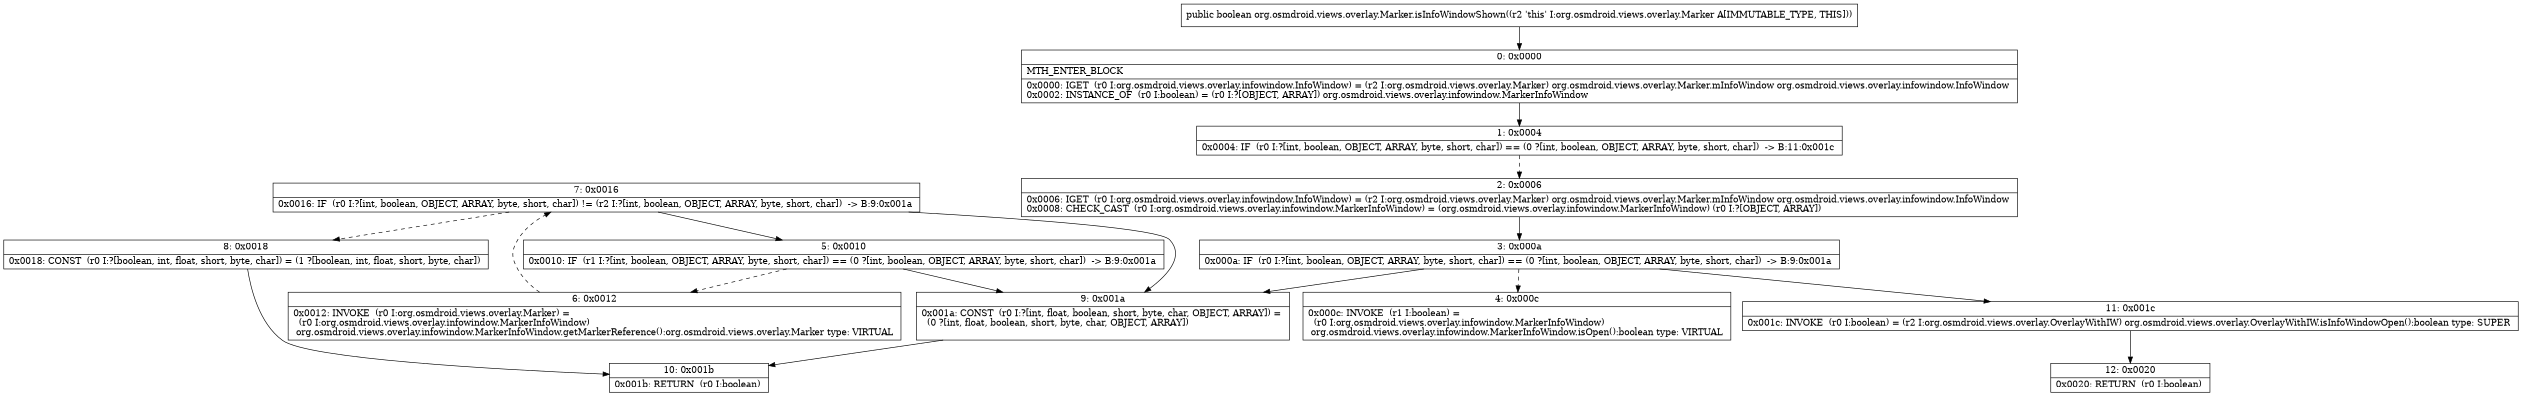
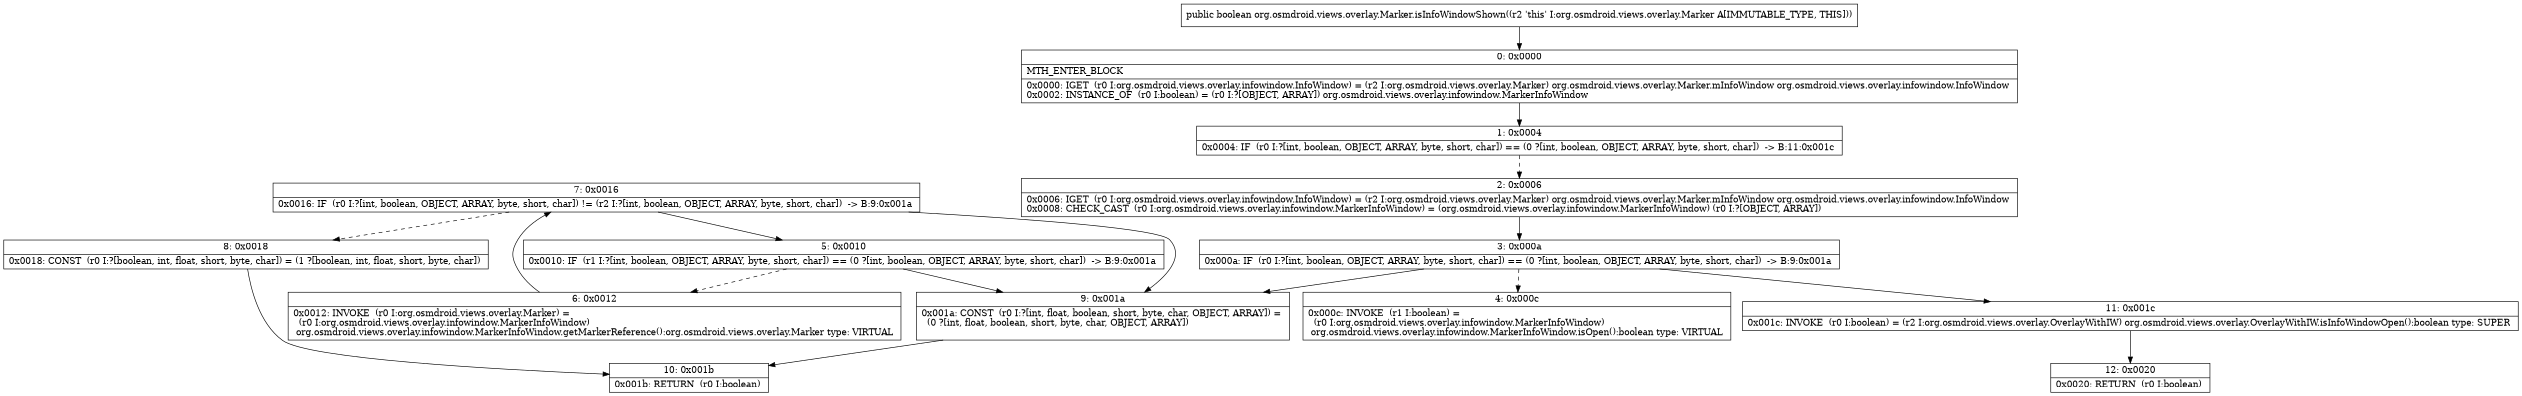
  digraph {
    node [shape=record]
    n1 [label="{0\:\ 0x0000|MTH_ENTER_BLOCK\l|0x0000: IGET  (r0 I:org.osmdroid.views.overlay.infowindow.InfoWindow) = (r2 I:org.osmdroid.views.overlay.Marker) org.osmdroid.views.overlay.Marker.mInfoWindow org.osmdroid.views.overlay.infowindow.InfoWindow \l0x0002: INSTANCE_OF  (r0 I:boolean) = (r0 I:?[OBJECT, ARRAY]) org.osmdroid.views.overlay.infowindow.MarkerInfoWindow \l}"]
    n2 [label="{1\:\ 0x0004|0x0004: IF  (r0 I:?[int, boolean, OBJECT, ARRAY, byte, short, char]) == (0 ?[int, boolean, OBJECT, ARRAY, byte, short, char])  \-\> B:11:0x001c \l}"]
    n3 [label="{2\:\ 0x0006|0x0006: IGET  (r0 I:org.osmdroid.views.overlay.infowindow.InfoWindow) = (r2 I:org.osmdroid.views.overlay.Marker) org.osmdroid.views.overlay.Marker.mInfoWindow org.osmdroid.views.overlay.infowindow.InfoWindow \l0x0008: CHECK_CAST  (r0 I:org.osmdroid.views.overlay.infowindow.MarkerInfoWindow) = (org.osmdroid.views.overlay.infowindow.MarkerInfoWindow) (r0 I:?[OBJECT, ARRAY]) \l}"]
    n4 [label="{3\:\ 0x000a|0x000a: IF  (r0 I:?[int, boolean, OBJECT, ARRAY, byte, short, char]) == (0 ?[int, boolean, OBJECT, ARRAY, byte, short, char])  \-\> B:9:0x001a \l}"]
    n5 [label="{11\:\ 0x001c|0x001c: INVOKE  (r0 I:boolean) = (r2 I:org.osmdroid.views.overlay.OverlayWithIW) org.osmdroid.views.overlay.OverlayWithIW.isInfoWindowOpen():boolean type: SUPER \l}"]
    n6 [label="{12\:\ 0x0020|0x0020: RETURN  (r0 I:boolean) \l}"]
    n7 [label="{4\:\ 0x000c|0x000c: INVOKE  (r1 I:boolean) = \l  (r0 I:org.osmdroid.views.overlay.infowindow.MarkerInfoWindow)\l org.osmdroid.views.overlay.infowindow.MarkerInfoWindow.isOpen():boolean type: VIRTUAL \l}"]
    n8 [label="{9\:\ 0x001a|0x001a: CONST  (r0 I:?[int, float, boolean, short, byte, char, OBJECT, ARRAY]) = \l  (0 ?[int, float, boolean, short, byte, char, OBJECT, ARRAY])\l \l}"]
    n9 [label="{10\:\ 0x001b|0x001b: RETURN  (r0 I:boolean) \l}"]
    n10 [label="{5\:\ 0x0010|0x0010: IF  (r1 I:?[int, boolean, OBJECT, ARRAY, byte, short, char]) == (0 ?[int, boolean, OBJECT, ARRAY, byte, short, char])  \-\> B:9:0x001a \l}"]
    n11 [label="{6\:\ 0x0012|0x0012: INVOKE  (r0 I:org.osmdroid.views.overlay.Marker) = \l  (r0 I:org.osmdroid.views.overlay.infowindow.MarkerInfoWindow)\l org.osmdroid.views.overlay.infowindow.MarkerInfoWindow.getMarkerReference():org.osmdroid.views.overlay.Marker type: VIRTUAL \l}"]
    n12 [label="{7\:\ 0x0016|0x0016: IF  (r0 I:?[int, boolean, OBJECT, ARRAY, byte, short, char]) != (r2 I:?[int, boolean, OBJECT, ARRAY, byte, short, char])  \-\> B:9:0x001a \l}"]
    n13 [label="{8\:\ 0x0018|0x0018: CONST  (r0 I:?[boolean, int, float, short, byte, char]) = (1 ?[boolean, int, float, short, byte, char]) \l}"]
    n14 [label="{public boolean org.osmdroid.views.overlay.Marker.isInfoWindowShown((r2 'this' I:org.osmdroid.views.overlay.Marker A[IMMUTABLE_TYPE, THIS])) }"]
    n1 -> n2
    n2 -> n3 [style=dashed]
    n3 -> n4
    n4 -> n5
    n4 -> n7 [style=dashed]
    n4 -> n8
    n5 -> n6
    n8 -> n9
    n10 -> n8
    n10 -> n11 [style=dashed]
-   n11 -> n12 [style=dashed]
+   n11 -> n12
    n12 -> n8
    n12 -> n10
    n12 -> n13 [style=dashed]
    n13 -> n9
    n14 -> n1
  }
